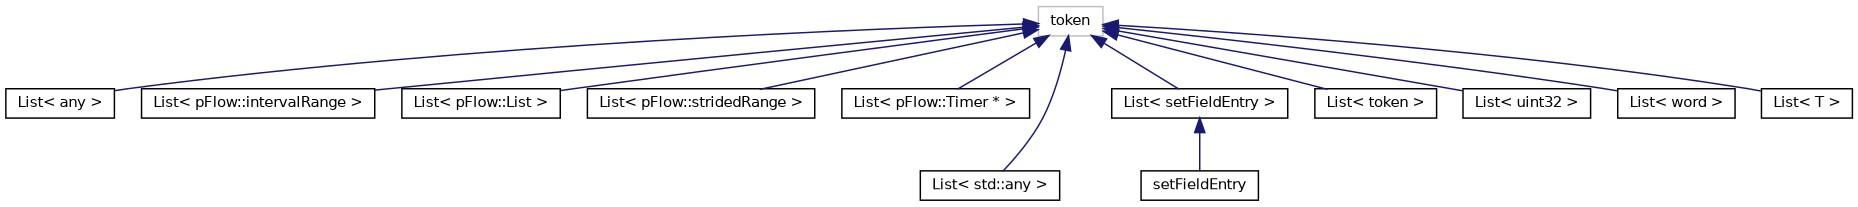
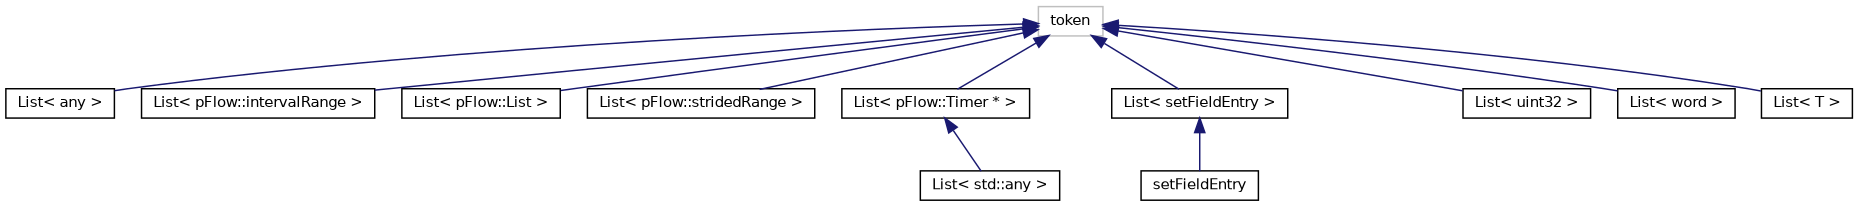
  digraph {
    rankdir=TB
    node [color=black fillcolor=white fontname=Helvetica fontsize=10 shape=record style=filled]
    edge [color=midnightblue dir=back fontname=Helvetica fontsize=10 labelfontname=Helvetica labelfontsize=10 style=solid]
    n1 [color=grey75 height=0.2 label=token width=0.4]
    n2 [height=0.2 label="List\< any \>" width=0.4]
    n3 [height=0.2 label="List\< pFlow::intervalRange \>" width=0.4]
    n4 [height=0.2 label="List\< pFlow::List \>" width=0.4]
    n5 [height=0.2 label="List\< pFlow::stridedRange \>" width=0.4]
    n6 [height=0.2 label="List\< pFlow::Timer * \>" width=0.4]
    n7 [height=0.2 label="List\< setFieldEntry \>" width=0.4]
    n8 [height=0.2 label="List\< std::any \>" width=0.4]
-   n9 [height=0.2 label="List\< token \>" width=0.4]
    n10 [height=0.2 label="List\< uint32 \>" width=0.4]
    n11 [height=0.2 label="List\< word \>" width=0.4]
    n12 [height=0.2 label="List\< T \>" width=0.4]
    n13 [height=0.2 label=setFieldEntry width=0.4]
    n1 -> n2
    n1 -> n3
    n1 -> n4
    n1 -> n5
    n1 -> n6
    n1 -> n7
-   n1 -> n8
-   n1 -> n9
+   n6 -> n8
    n1 -> n10
    n1 -> n11
    n1 -> n12
    n7 -> n13
  }
